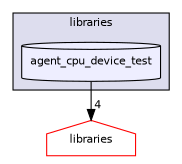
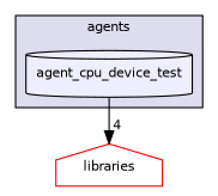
  digraph {
    compound=true
    node [fontname=Helvetica fontsize=10 style=filled]
    n1 [fillcolor="#eeeeff" label=agent_cpu_device_test pencolor=black shape=cylinder]
    n2 [color=red fillcolor=white label=libraries shape=house]
    subgraph cluster_1 {
      bgcolor="#ddddee"
      fontname=Helvetica
      fontsize=10
-     label=libraries
+     label=agents
      pencolor=black
      n1
    }
    n1 -> n2 [headlabel=4 labeldistance=1.5 labelfontname=Helvetica labelfontsize=10]
  }
